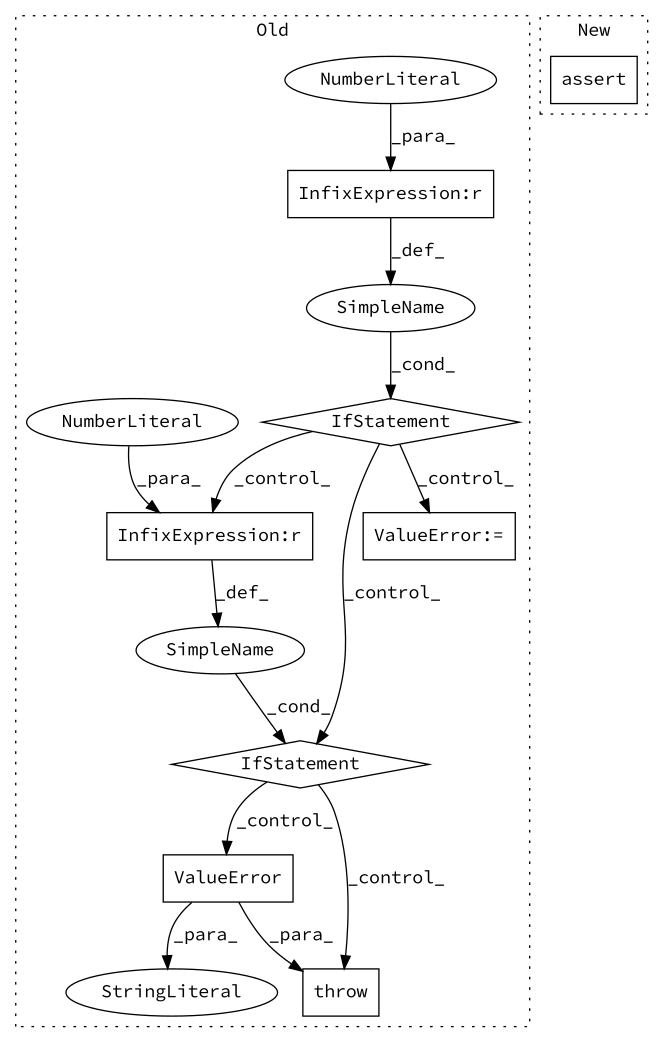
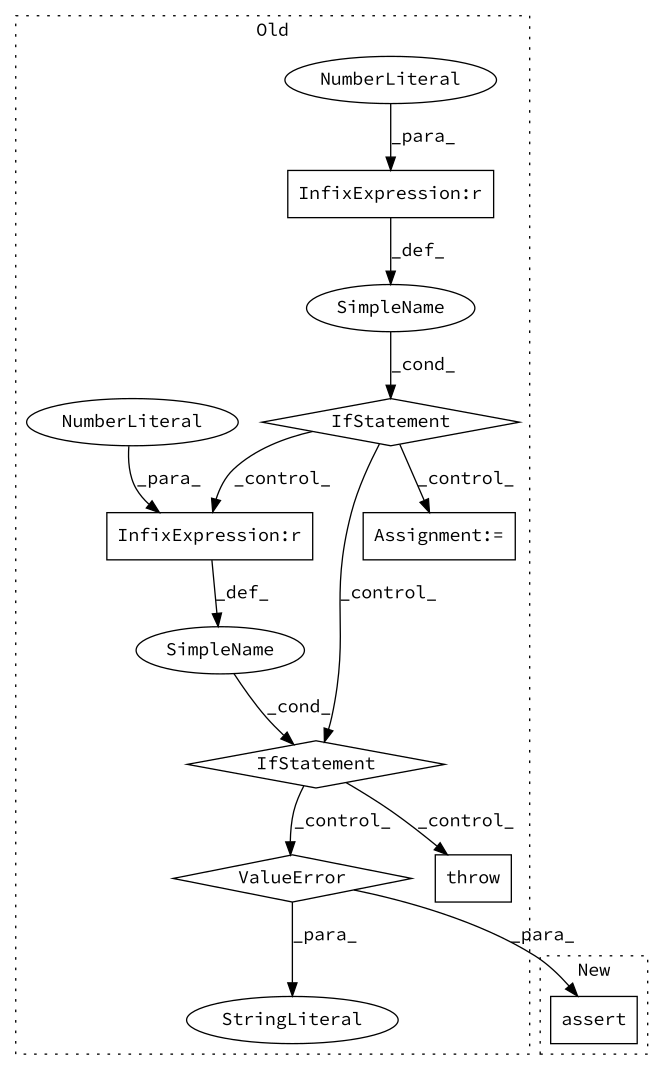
  digraph {
    fontname="Source Code Pro"
    node [a=42 fontname="Source Code Pro" l=1 shape=box]
    edge [fontname="Source Code Pro"]
-   n1 [a=32 l="11,1" label=ValueError s="586,653"]
+   n1 [a=32 l="11,1" label=ValueError s="586,653" shape=diamond]
    n2 [a=53 l=6 label=throw s=580]
    n3 [label=SimpleName shape=ellipse l=""]
    n4 [a=25 l="4,2" label=IfStatement s="489,504" shape=diamond]
    n5 [a=27 l=4 label="InfixExpression:r" s=499]
    n6 [a=45 l=56 label=StringLiteral s=597 shape=ellipse]
-   n7 [a=7 label="ValueError:=" s=515]
+   n7 [a=7 label="Assignment:=" s=515]
    n8 [a=34 label=NumberLiteral s=503 shape=ellipse]
    n9 [label=SimpleName shape=ellipse l=""]
    n10 [a=27 l=3 label="InfixExpression:r" s=566]
    n11 [a=34 label=NumberLiteral s=569 shape=ellipse]
    n12 [a=25 l="4,2" label=IfStatement s="556,570" shape=diamond]
    n13 [a=6 l=7 label=assert s=567]
    subgraph cluster_1 {
      label=Old
      style=dotted
      n1
      n2
      n3
      n4
      n5
      n6
      n7
      n8
      n9
      n10
      n11
      n12
    }
    subgraph cluster_2 {
      label=New
      style=dotted
      n13
    }
-   n1 -> n2 [label=_para_]
+   n1 -> n13 [label=_para_]
    n1 -> n6 [label=_para_]
    n3 -> n4 [label=_cond_]
    n4 -> n7 [label=_control_]
    n4 -> n10 [label=_control_]
    n4 -> n12 [label=_control_]
    n5 -> n3 [label=_def_]
    n8 -> n5 [label=_para_]
    n9 -> n12 [label=_cond_]
    n10 -> n9 [label=_def_]
    n11 -> n10 [label=_para_]
    n12 -> n1 [label=_control_]
    n12 -> n2 [label=_control_]
  }
